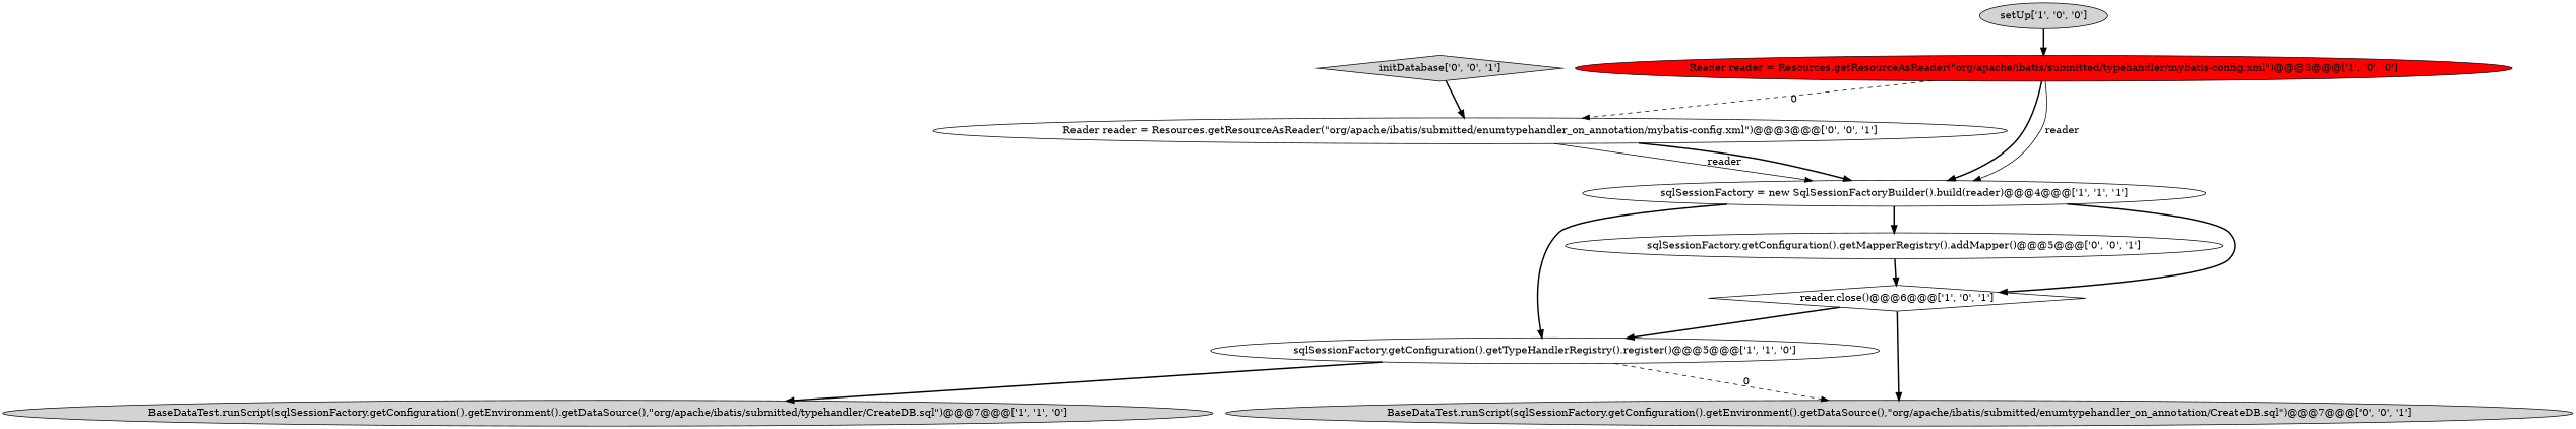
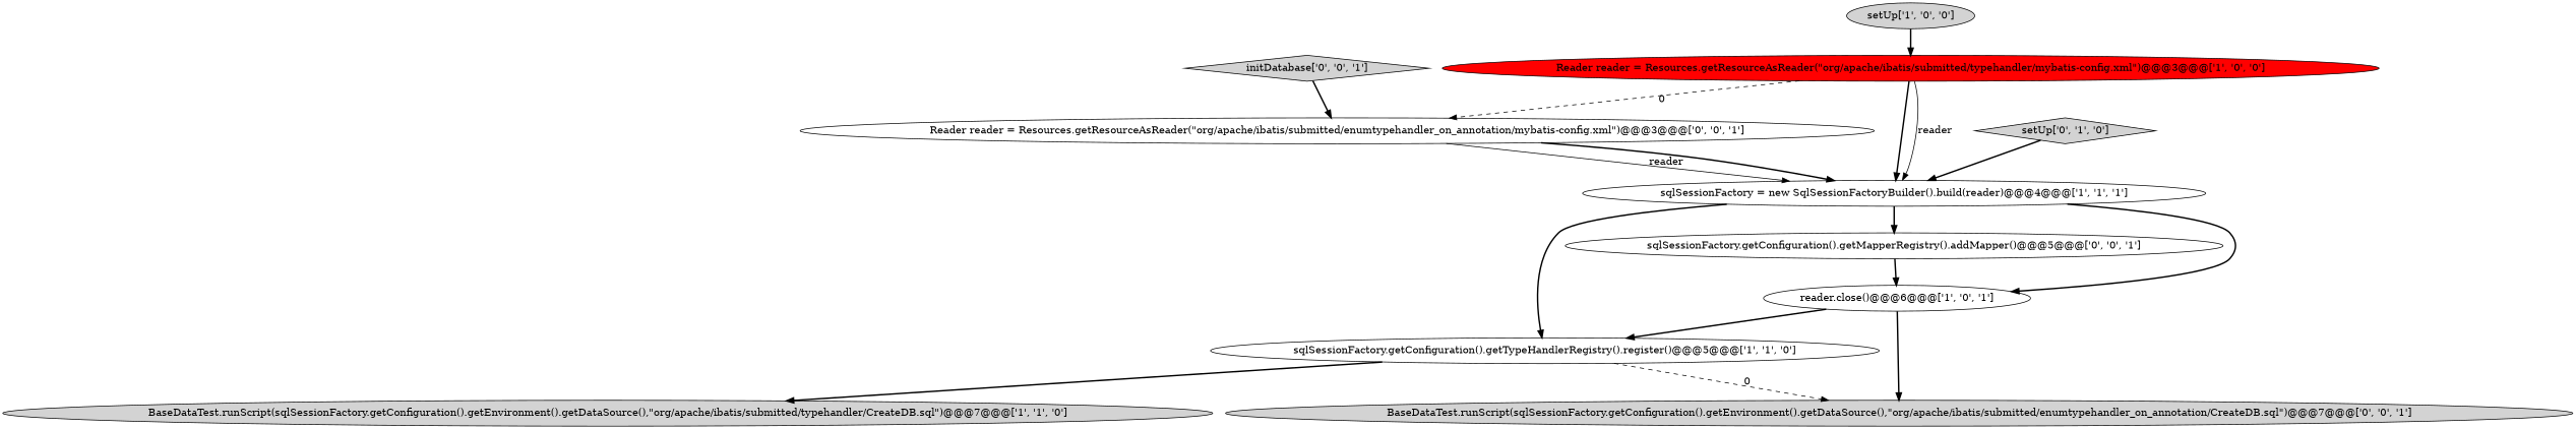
  digraph {
    node [fillcolor=white shape=ellipse style=filled]
    edge [style=bold]
    n1 [label="sqlSessionFactory.getConfiguration().getTypeHandlerRegistry().register()@@@5@@@['1', '1', '0']"]
    n2 [fillcolor=lightgray label="BaseDataTest.runScript(sqlSessionFactory.getConfiguration().getEnvironment().getDataSource(),\"org/apache/ibatis/submitted/typehandler/CreateDB.sql\")@@@7@@@['1', '1', '0']"]
    n3 [fillcolor=lightgray label="BaseDataTest.runScript(sqlSessionFactory.getConfiguration().getEnvironment().getDataSource(),\"org/apache/ibatis/submitted/enumtypehandler_on_annotation/CreateDB.sql\")@@@7@@@['0', '0', '1']"]
    n4 [fillcolor=red label="Reader reader = Resources.getResourceAsReader(\"org/apache/ibatis/submitted/typehandler/mybatis-config.xml\")@@@3@@@['1', '0', '0']"]
    n5 [label="sqlSessionFactory = new SqlSessionFactoryBuilder().build(reader)@@@4@@@['1', '1', '1']"]
    n6 [label="Reader reader = Resources.getResourceAsReader(\"org/apache/ibatis/submitted/enumtypehandler_on_annotation/mybatis-config.xml\")@@@3@@@['0', '0', '1']"]
    n7 [label="sqlSessionFactory.getConfiguration().getMapperRegistry().addMapper()@@@5@@@['0', '0', '1']"]
-   n8 [label="reader.close()@@@6@@@['1', '0', '1']" shape=diamond]
+   n8 [label="reader.close()@@@6@@@['1', '0', '1']"]
    n9 [fillcolor=lightgray label="setUp['1', '0', '0']"]
+   n10 [fillcolor=lightgray label="setUp['0', '1', '0']" shape=diamond]
    n11 [fillcolor=lightgray label="initDatabase['0', '0', '1']" shape=diamond]
    n1 -> n2
    n1 -> n3 [label=0 style=dashed]
    n4 -> n5
    n4 -> n5 [label=reader style=solid]
    n4 -> n6 [label=0 style=dashed]
    n5 -> n1
    n5 -> n7
    n5 -> n8
    n6 -> n5 [label=reader style=solid]
    n6 -> n5
    n7 -> n8
    n8 -> n1
    n8 -> n3
    n9 -> n4
+   n10 -> n5
    n11 -> n6
  }
